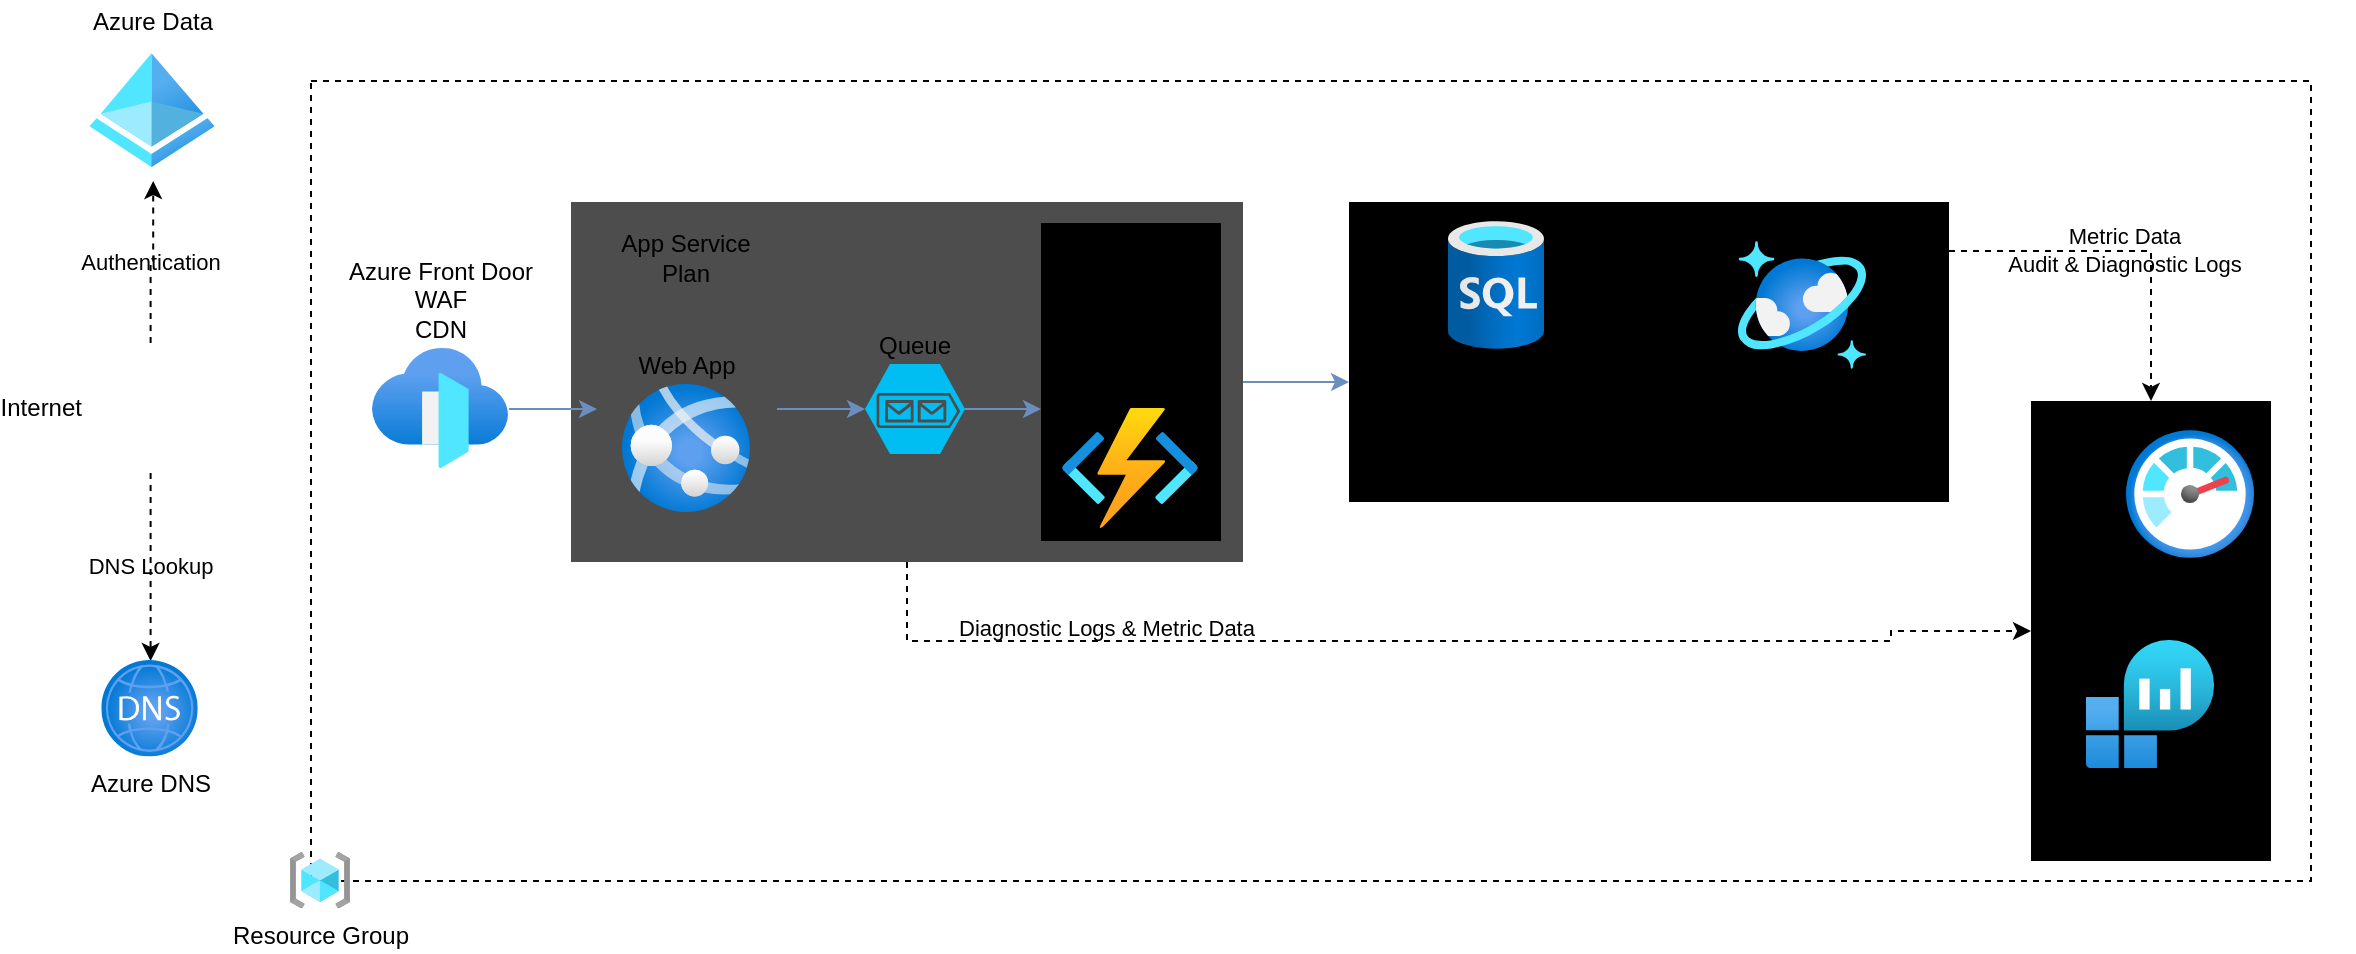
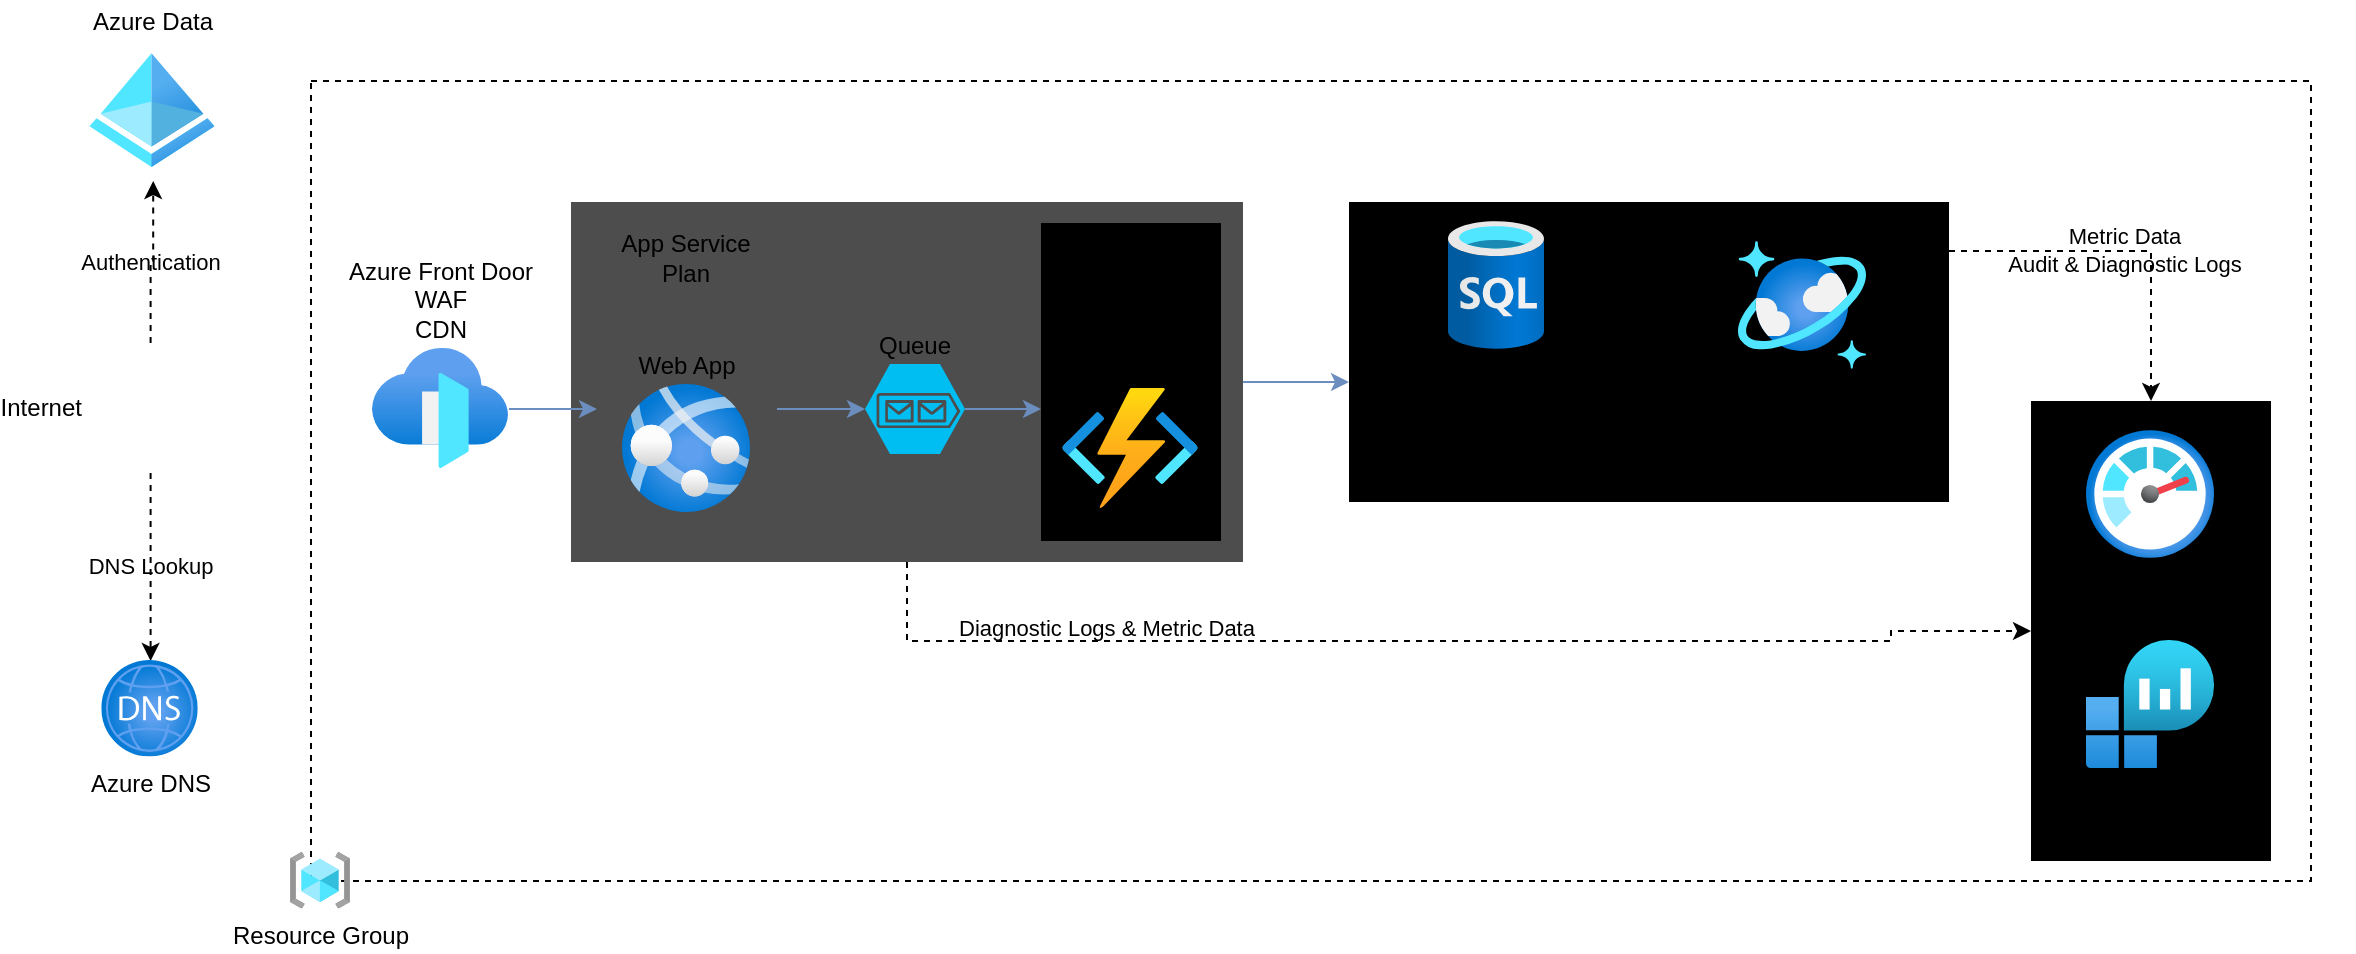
  <mxCell id="0" />
  <mxCell id="1" parent="0" />
  <mxCell id="2" value="" style="rounded=0;whiteSpace=wrap;html=1;fillColor=none;dashed=1;labelBackgroundColor=none;" vertex="1" parent="1"><mxGeometry x="133" y="40" width="1000" height="400" as="geometry" /></mxCell>
  <mxCell id="3" value="Metric Data&lt;br&gt;Audit &amp;amp; Diagnostic Logs" style="edgeStyle=orthogonalEdgeStyle;rounded=0;orthogonalLoop=1;jettySize=auto;html=1;labelBackgroundColor=none;dashed=1;" edge="1" parent="1" source="31" target="26"><mxGeometry relative="1" as="geometry"><Array as="points"><mxPoint x="1053" y="125" /></Array></mxGeometry></mxCell>
  <mxCell id="4" style="edgeStyle=orthogonalEdgeStyle;rounded=0;orthogonalLoop=1;jettySize=auto;html=1;fillColor=#dae8fc;strokeColor=#6c8ebf;labelBackgroundColor=none;" edge="1" parent="1" source="7" target="31"><mxGeometry relative="1" as="geometry"><Array as="points"><mxPoint x="653" y="180" /><mxPoint x="653" y="180" /></Array></mxGeometry></mxCell>
  <mxCell id="5" style="edgeStyle=orthogonalEdgeStyle;rounded=0;orthogonalLoop=1;jettySize=auto;html=1;dashed=1;labelBackgroundColor=none;entryX=0;entryY=0.5;entryDx=0;entryDy=0;" edge="1" parent="1" source="7" target="26"><mxGeometry relative="1" as="geometry"><mxPoint x="1223" y="300" as="targetPoint" /><Array as="points"><mxPoint x="431" y="320" /><mxPoint x="923" y="320" /><mxPoint x="923" y="315" /></Array></mxGeometry></mxCell>
  <mxCell id="6" value="Diagnostic Logs &amp;amp; Metric Data" style="edgeLabel;html=1;align=center;verticalAlign=middle;resizable=0;points=[];labelBackgroundColor=none;" vertex="1" connectable="0" parent="5"><mxGeometry x="-0.561" relative="1" as="geometry"><mxPoint x="6" y="-7" as="offset" /></mxGeometry></mxCell>
  <mxCell id="7" value="" style="rounded=0;whiteSpace=wrap;html=1;dashed=1;labelBackgroundColor=none;fillColor=#4D4D4D;strokeColor=none;" vertex="1" parent="1"><mxGeometry x="263" y="100.5" width="336" height="180" as="geometry" /></mxCell>
  <mxCell id="8" value="Azure Data" style="aspect=fixed;html=1;points=[];align=center;image;fontSize=12;image=img/lib/azure2/identity/Azure_Active_Directory.svg;fontFamily=Helvetica;fontColor=default;strokeColor=none;fillColor=#00BEF2;labelPosition=center;verticalLabelPosition=top;verticalAlign=bottom;labelBackgroundColor=none;" vertex="1" parent="1"><mxGeometry x="22.75" y="20" width="62.5" height="70" as="geometry" /></mxCell>
  <mxCell id="9" value="DNS Lookup" style="edgeStyle=orthogonalEdgeStyle;rounded=0;orthogonalLoop=1;jettySize=auto;html=1;dashed=1;labelBackgroundColor=none;" edge="1" parent="1" source="11" target="12"><mxGeometry relative="1" as="geometry" /></mxCell>
  <mxCell id="10" value="Authentication" style="edgeStyle=orthogonalEdgeStyle;rounded=0;orthogonalLoop=1;jettySize=auto;html=1;dashed=1;labelBackgroundColor=none;" edge="1" parent="1" source="11" target="8"><mxGeometry relative="1" as="geometry" /></mxCell>
  <mxCell id="11" value="Internet" style="shape=image;html=1;verticalAlign=middle;verticalLabelPosition=middle;labelBackgroundColor=none;imageAspect=0;aspect=fixed;image=https://cdn4.iconfinder.com/data/icons/for-your-interface-free-samples/128/Globe-128.png;labelPosition=left;align=right;" vertex="1" parent="1"><mxGeometry x="20.25" y="171" width="65" height="65" as="geometry" /></mxCell>
  <mxCell id="12" value="Azure DNS" style="aspect=fixed;html=1;points=[];align=center;image;fontSize=12;image=img/lib/azure2/networking/DNS_Zones.svg;labelBackgroundColor=none;" vertex="1" parent="1"><mxGeometry x="28.63" y="330" width="48.25" height="48.25" as="geometry" /></mxCell>
  <mxCell id="13" style="edgeStyle=orthogonalEdgeStyle;rounded=0;orthogonalLoop=1;jettySize=auto;html=1;fillColor=#dae8fc;strokeColor=#6c8ebf;labelBackgroundColor=none;" edge="1" parent="1" source="14" target="23"><mxGeometry relative="1" as="geometry"><Array as="points"><mxPoint x="263" y="204" /><mxPoint x="263" y="204" /></Array></mxGeometry></mxCell>
  <mxCell id="14" value="Azure Front Door&lt;br&gt;WAF&lt;br&gt;CDN" style="aspect=fixed;html=1;points=[];align=center;image;fontSize=12;image=img/lib/azure2/networking/Front_Doors.svg;labelPosition=center;verticalLabelPosition=top;verticalAlign=bottom;labelBackgroundColor=none;" vertex="1" parent="1"><mxGeometry x="164" y="174" width="68" height="60" as="geometry" /></mxCell>
  <mxCell id="15" style="edgeStyle=orthogonalEdgeStyle;rounded=0;orthogonalLoop=1;jettySize=auto;html=1;fillColor=#dae8fc;strokeColor=#6c8ebf;labelBackgroundColor=none;" edge="1" parent="1" source="23" target="17"><mxGeometry relative="1" as="geometry"><Array as="points"><mxPoint x="383" y="204" /><mxPoint x="383" y="204" /></Array></mxGeometry></mxCell>
  <mxCell id="16" style="edgeStyle=orthogonalEdgeStyle;rounded=0;orthogonalLoop=1;jettySize=auto;html=1;fillColor=#dae8fc;strokeColor=#6c8ebf;labelBackgroundColor=none;" edge="1" parent="1" source="17" target="20"><mxGeometry relative="1" as="geometry"><Array as="points"><mxPoint x="493" y="204" /><mxPoint x="493" y="204" /></Array></mxGeometry></mxCell>
  <mxCell id="17" value="Queue" style="verticalLabelPosition=top;html=1;verticalAlign=bottom;align=center;strokeColor=none;fillColor=#00BEF2;shape=mxgraph.azure.storage_queue;labelPosition=center;labelBackgroundColor=none;" vertex="1" parent="1"><mxGeometry x="410" y="181.5" width="50" height="45" as="geometry" /></mxCell>
  <mxCell id="18" value="Resource Group" style="aspect=fixed;html=1;points=[];align=center;image;fontSize=12;image=img/lib/azure2/general/Resource_Groups.svg;dashed=1;fillColor=none;labelBackgroundColor=none;" vertex="1" parent="1"><mxGeometry x="123" y="426" width="30" height="28.24" as="geometry" /></mxCell>
  <mxCell id="19" value="" style="group;labelBackgroundColor=none;strokeColor=none;" vertex="1" connectable="0" parent="1"><mxGeometry x="498" y="111" width="90" height="159" as="geometry" /></mxCell>
  <mxCell id="20" value="" style="rounded=0;whiteSpace=wrap;html=1;dashed=1;labelBackgroundColor=none;fillColor=#000000;labelPosition=center;verticalLabelPosition=top;align=center;verticalAlign=bottom;spacingTop=0;spacingBottom=-35;strokeColor=none;" vertex="1" parent="19"><mxGeometry width="90" height="159" as="geometry" /></mxCell>
- <mxCell id="21" value="Function App" style="aspect=fixed;html=1;points=[];align=center;image;fontSize=12;image=img/lib/azure2/compute/Function_Apps.svg;labelPosition=center;verticalLabelPosition=top;verticalAlign=bottom;labelBackgroundColor=none;" vertex="1" parent="19"><mxGeometry x="11" y="93" width="68" height="60" as="geometry" /></mxCell>
+ <mxCell id="21" value="Function App" style="aspect=fixed;html=1;points=[];align=center;image;fontSize=12;image=img/lib/azure2/compute/Function_Apps.svg;labelPosition=center;verticalLabelPosition=top;verticalAlign=bottom;labelBackgroundColor=none;" vertex="1" parent="19"><mxGeometry x="11" y="83" width="68" height="60" as="geometry" /></mxCell>
  <mxCell id="22" value="" style="group;labelBackgroundColor=none;strokeColor=none;" vertex="1" connectable="0" parent="1"><mxGeometry x="276" y="111" width="90" height="159" as="geometry" /></mxCell>
  <mxCell id="23" value="App Service Plan" style="rounded=0;whiteSpace=wrap;html=1;dashed=1;labelBackgroundColor=none;fillColor=#4d4d4d;labelPosition=center;verticalLabelPosition=top;align=center;verticalAlign=bottom;spacingTop=0;spacingBottom=-35;strokeColor=none;" vertex="1" parent="22"><mxGeometry width="90" height="159" as="geometry" /></mxCell>
  <mxCell id="24" value="Web App" style="aspect=fixed;html=1;points=[];align=center;image;fontSize=12;image=img/lib/azure2/compute/App_Services.svg;labelPosition=center;verticalLabelPosition=top;verticalAlign=bottom;labelBackgroundColor=none;" vertex="1" parent="22"><mxGeometry x="13" y="81" width="64" height="64" as="geometry" /></mxCell>
  <mxCell id="25" value="" style="group;labelBackgroundColor=none;" vertex="1" connectable="0" parent="1"><mxGeometry x="993" y="200" width="120" height="230" as="geometry" /></mxCell>
  <mxCell id="26" value="" style="rounded=0;whiteSpace=wrap;html=1;dashed=1;labelBackgroundColor=none;fillColor=#000000;strokeColor=none;" vertex="1" parent="25"><mxGeometry width="120" height="230" as="geometry" /></mxCell>
- <mxCell id="27" value="Azure Monitor" style="aspect=fixed;html=1;points=[];align=center;image;fontSize=12;image=img/lib/azure2/management_governance/Monitor.svg;dashed=1;labelBackgroundColor=none;fillColor=#FFFFFF;" vertex="1" parent="25"><mxGeometry x="48" y="15" width="64" height="64" as="geometry" /></mxCell>
+ <mxCell id="27" value="Azure Monitor" style="aspect=fixed;html=1;points=[];align=center;image;fontSize=12;image=img/lib/azure2/management_governance/Monitor.svg;dashed=1;labelBackgroundColor=none;fillColor=#FFFFFF;" vertex="1" parent="25"><mxGeometry x="28" y="15" width="64" height="64" as="geometry" /></mxCell>
  <mxCell id="28" value="" style="edgeStyle=orthogonalEdgeStyle;rounded=0;orthogonalLoop=1;jettySize=auto;html=1;" edge="1" parent="25" source="29" target="27"><mxGeometry relative="1" as="geometry" /></mxCell>
  <mxCell id="29" value="Log Analytics" style="aspect=fixed;html=1;points=[];align=center;image;fontSize=12;image=img/lib/azure2/analytics/Log_Analytics_Workspaces.svg;dashed=1;labelBackgroundColor=none;fillColor=#FFFFFF;" vertex="1" parent="25"><mxGeometry x="28" y="120" width="64" height="64" as="geometry" /></mxCell>
  <mxCell id="30" value="" style="group;labelBackgroundColor=none;strokeColor=none;" vertex="1" connectable="0" parent="1"><mxGeometry x="652" y="100.5" width="300" height="150" as="geometry" /></mxCell>
  <mxCell id="31" value="" style="rounded=0;whiteSpace=wrap;html=1;dashed=1;labelBackgroundColor=none;fillColor=#000000;strokeColor=none;" vertex="1" parent="30"><mxGeometry width="300" height="150" as="geometry" /></mxCell>
  <mxCell id="32" value="Azure SQL Database" style="aspect=fixed;html=1;points=[];align=center;image;fontSize=12;image=img/lib/azure2/databases/SQL_Database.svg;labelBackgroundColor=none;" vertex="1" parent="30"><mxGeometry x="50" y="10" width="48" height="64" as="geometry" /></mxCell>
  <mxCell id="33" value="Azure Cosmos Database" style="aspect=fixed;html=1;points=[];align=center;image;fontSize=12;image=img/lib/azure2/databases/Azure_Cosmos_DB.svg;labelBackgroundColor=none;" vertex="1" parent="30"><mxGeometry x="195" y="20" width="64" height="64" as="geometry" /></mxCell>
